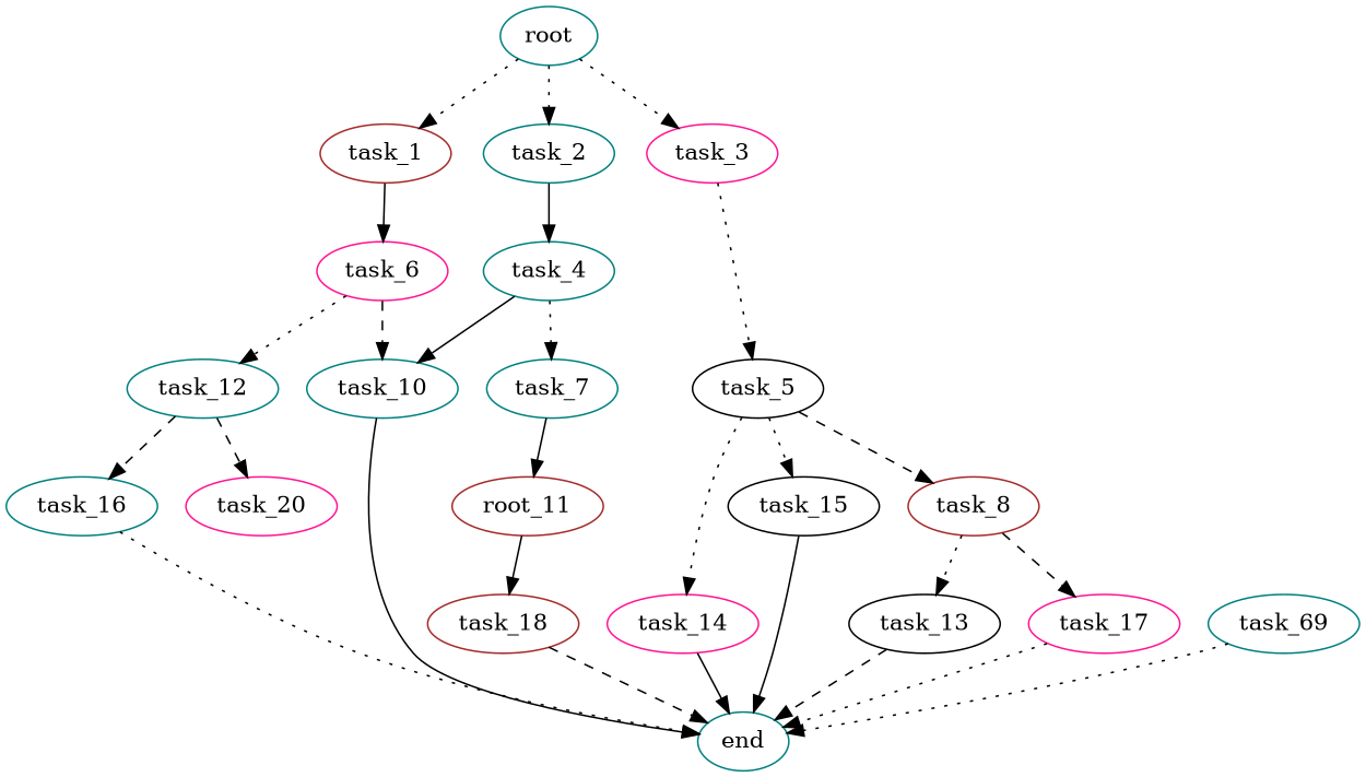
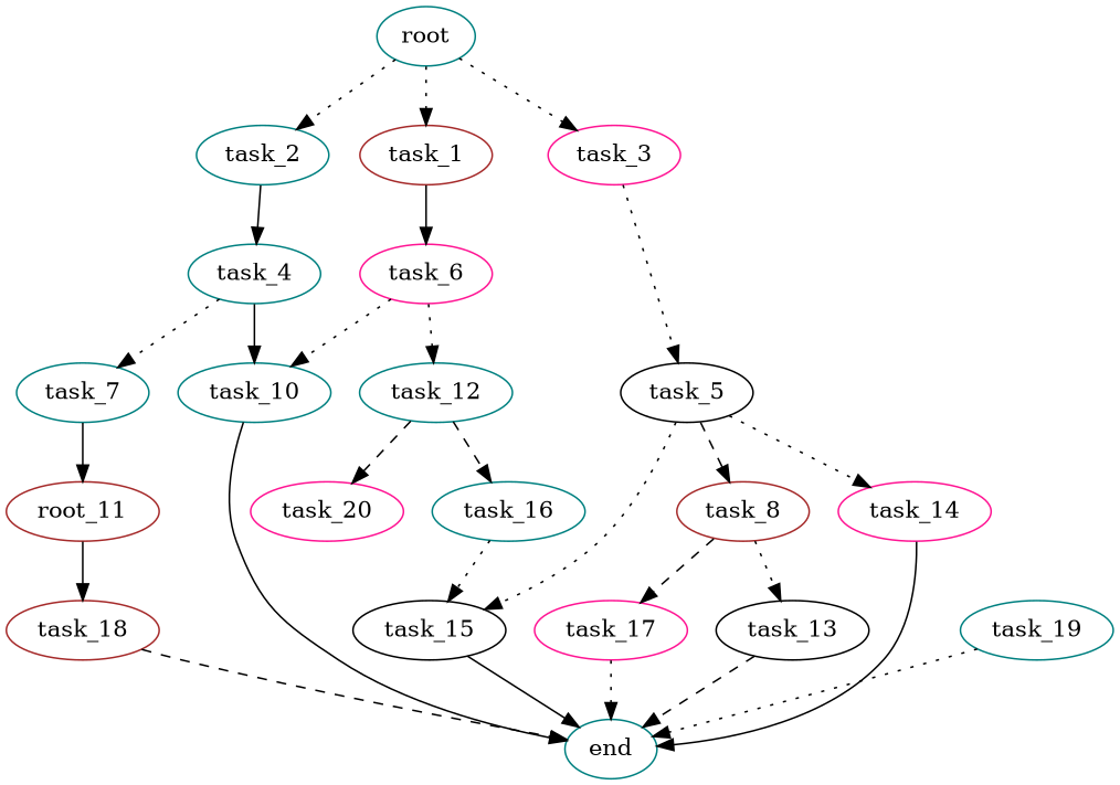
  digraph {
    node [color=teal]
    edge [style=dotted]
    task_1 [color=brown]
    root
    task_2
    task_3 [color=deeppink]
    task_6 [color=deeppink]
    task_4
    task_5 [color=black]
    task_10
    task_12
    task_7
    task_8 [color=brown]
    task_14 [color=deeppink]
    task_15 [color=black]
    n14 [color=brown label=root_11]
    end
    task_13 [color=black]
    task_17 [color=deeppink]
    task_16
    task_20 [color=deeppink]
    task_18 [color=brown]
-   task_19 [label=task_69]
+   task_19
    task_1 -> task_6 [style=solid]
    root -> task_1
    root -> task_2
    root -> task_3
    task_2 -> task_4 [style=solid]
    task_3 -> task_5
-   task_6 -> task_10 [style=dashed]
+   task_6 -> task_10
    task_6 -> task_12
    task_4 -> task_10 [style=solid]
    task_4 -> task_7
    task_5 -> task_8 [style=dashed]
    task_5 -> task_14
    task_5 -> task_15
    task_10 -> end [style=solid]
    task_12 -> task_16 [style=dashed]
    task_12 -> task_20 [style=dashed]
    task_7 -> n14 [style=solid]
    task_8 -> task_13
    task_8 -> task_17 [style=dashed]
    task_14 -> end [style=solid]
    task_15 -> end [style=solid]
    n14 -> task_18 [style=solid]
    task_13 -> end [style=dashed]
    task_17 -> end
-   task_16 -> end
+   task_16 -> task_15
    task_18 -> end [style=dashed]
    task_19 -> end
  }
